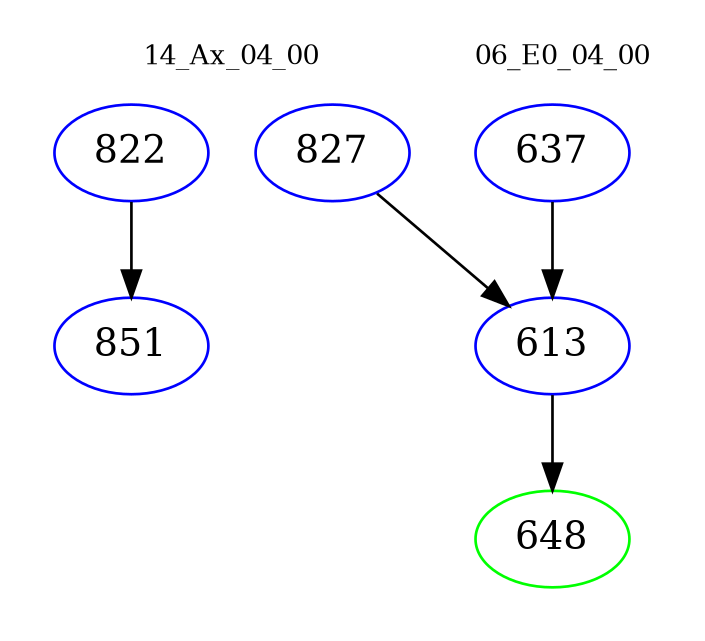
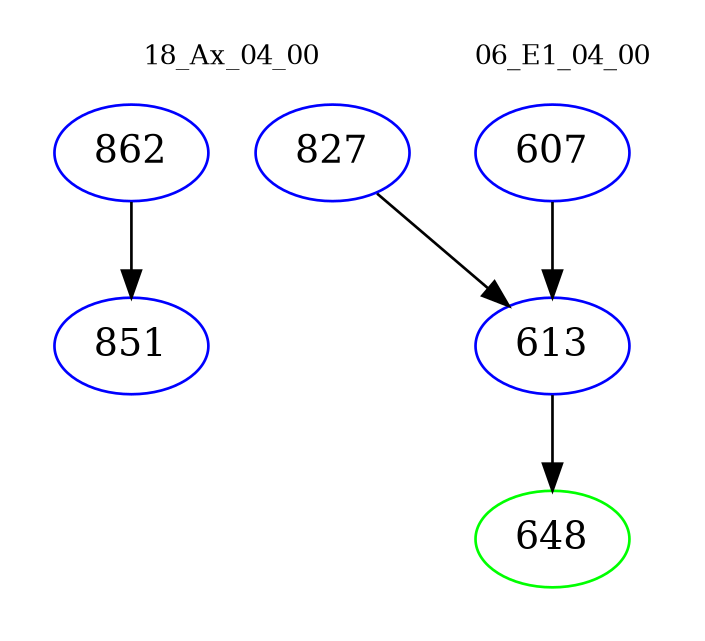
  digraph {
    node [color=blue]
    edge [color=black]
    n1 [label=827]
-   n2 [label=822]
+   n2 [label=862]
    n3 [label=851]
-   n4 [label=637]
+   n4 [label=607]
    n5 [label=613]
    n6 [color=green label=648]
    subgraph cluster_1 {
      color=white
      fontsize=10
-     label="14_Ax_04_00"
+     label="18_Ax_04_00"
      n1
      n2
      n3
    }
    subgraph cluster_2 {
      color=white
      fontsize=10
-     label="06_E0_04_00"
+     label="06_E1_04_00"
      n4
      n5
      n6
    }
    n1 -> n5
    n2 -> n3
    n4 -> n5
    n5 -> n6
  }
